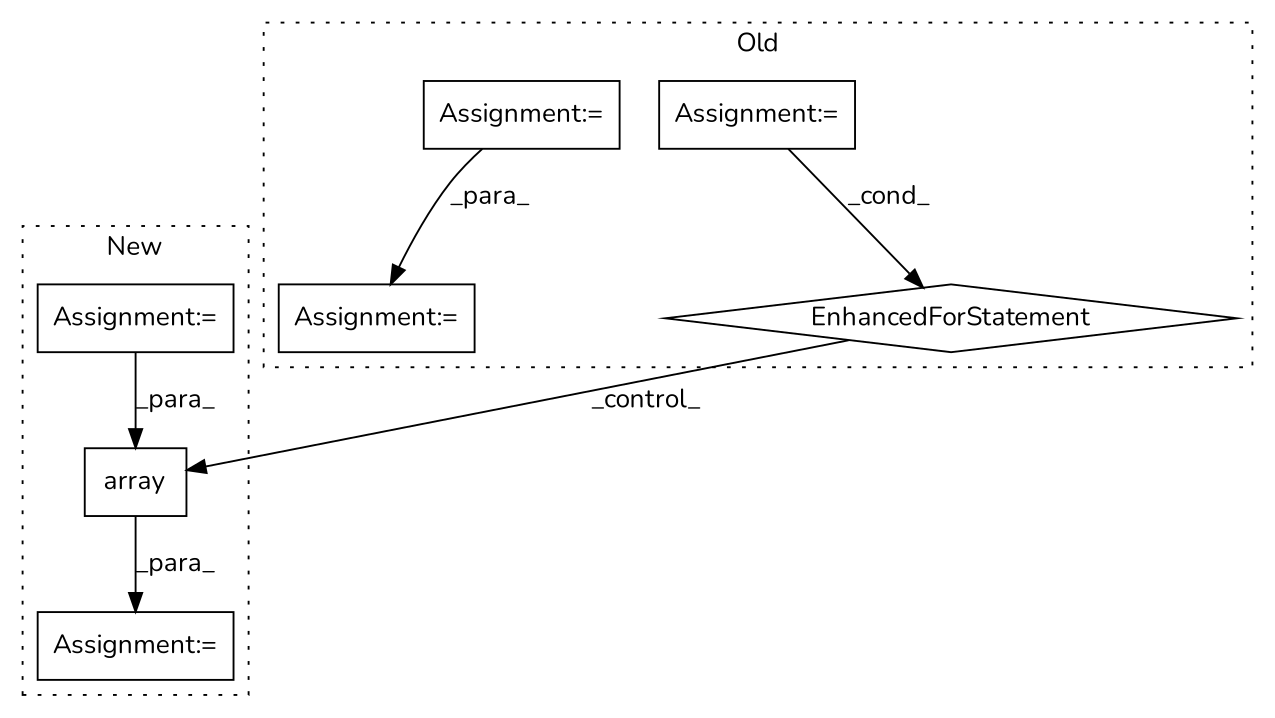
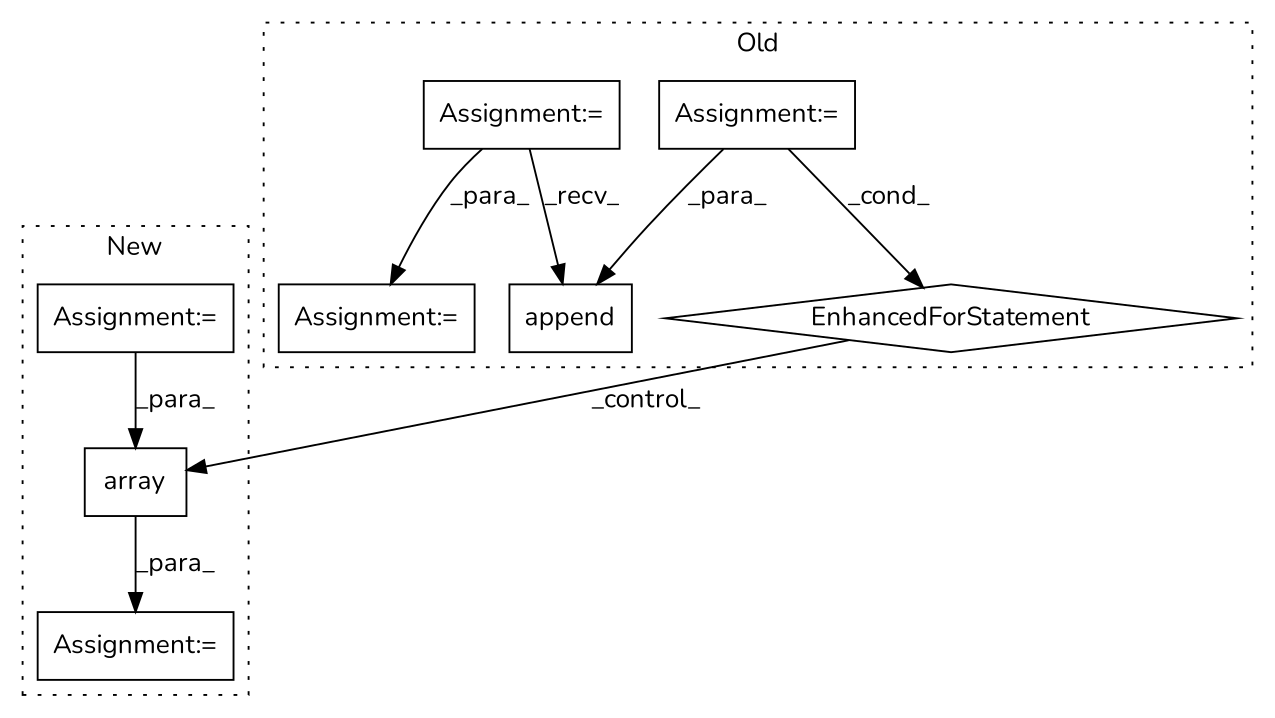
  digraph {
    fontname=Nunito
    node [a=7 fontname=Nunito l=1 s="2858,2938" shape=box]
    edge [fontname=Nunito]
+   n1 [a=32 l="7,1" label=append s="2956,3010"]
    n2 [l="57,2" label="Assignment:="]
    n3 [label="Assignment:=" s=2212]
    n4 [label="Assignment:=" s=3107]
    n5 [a=70 l="57,2" label=EnhancedForStatement shape=diamond]
    n6 [a=32 l="6,1" label=array s="2738,2775"]
    n7 [label="Assignment:=" s=2731]
    n8 [label="Assignment:=" s=1682]
    subgraph cluster_1 {
      label=Old
      style=dotted
+     n1
      n2
      n3
      n4
      n5
    }
    subgraph cluster_2 {
      label=New
      style=dotted
      n6
      n7
      n8
    }
+   n2 -> n1 [label=_para_]
    n2 -> n5 [label=_cond_]
+   n3 -> n1 [label=_recv_]
    n3 -> n4 [label=_para_]
    n5 -> n6 [label=_control_]
    n6 -> n7 [label=_para_]
    n8 -> n6 [label=_para_]
  }
